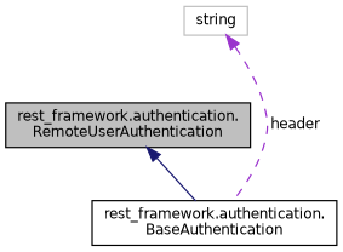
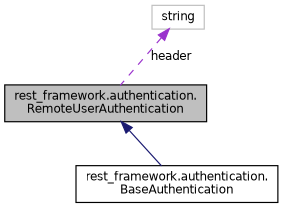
  digraph {
    node [color=black fillcolor=white fontname=Helvetica fontsize=10 shape=record style=filled]
    edge [dir=back fontname=Helvetica fontsize=10 labelfontname=Helvetica labelfontsize=10]
    n1 [fillcolor=grey75 fontcolor=black height=0.2 label="rest_framework.authentication.\lRemoteUserAuthentication" width=0.4]
    n2 [height=0.2 label="rest_framework.authentication.\lBaseAuthentication" width=0.4]
    n3 [color=grey75 height=0.2 label=string width=0.4]
    n1 -> n2 [color=midnightblue style=solid]
-   n3 -> n2 [color=darkorchid3 label=" header" style=dashed]
+   n3 -> n1 [color=darkorchid3 label=" header" style=dashed]
  }
